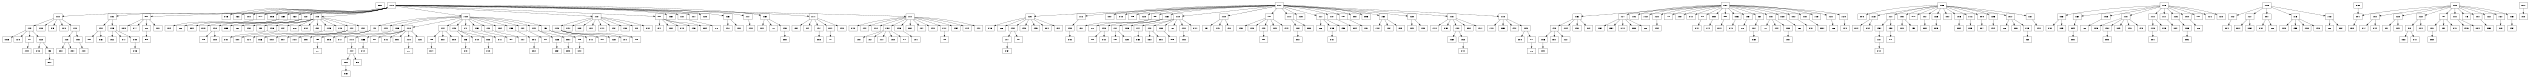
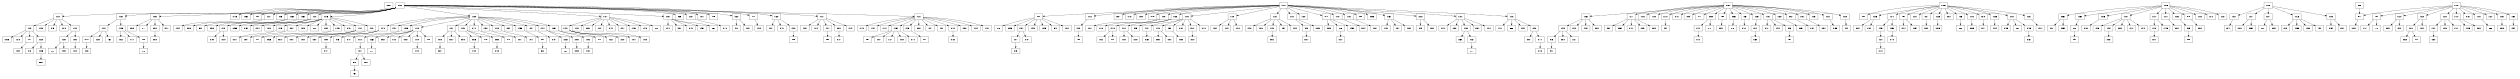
  digraph {
    fontname="Patrick Hand"
    node [fontname="Patrick Hand" shape=box]
    edge [fontname="Patrick Hand"]
    3087
    2728
    2742
    2738
    2937
    3175
    2958
    2967
    2871
    3045
    2850
    2952
    2831
    2765
    2730
    2731
    2806
    2959
    2896
    2971
    2893
    2854
    2741
    2759
    2771
    2746
    2799
    2790
    2915
    2910
    2749
    2824
    2795
    3020
    3111
    3068
    2976
    2928
    3040
    3042
    3073
    2860
    3055
    3157
    2837
    2949
    2865
    3041
    n49 [label=4070]
    3137
    2838
    2785
    3140
    2864
    2894
    2819
    2887
    2935
    2760
    2744
    2783
    3112
    2752
    2743
    2938
    2755
    2991
    2787
    2956
    2780
    2782
    3004
    2944
    3177
    2801
    2733
    2913
    3107
    2917
    2902
    3179
    2856
    3098
    3119
    2866
    2992
    2829
    2974
    3176
    2833
    2994
    2918
    2861
    3047
    2879
    3170
    2844
    2767
    2757
    2845
    3034
    2941
    2842
    3122
    2858
    2748
    2846
    2727
    2804
    2768
    3031
    3173
    2999
    2873
    2901
    2753
    2779
    2740
    2784
    2747
    2809
    2816
    2791
    2794
    3096
    3005
    2754
    2830
    2734
    2763
    3165
    3095
    2807
    2880
    2985
    3012
    2947
    2890
    2966
    3160
    2870
    2764
    2995
    2781
    2869
    2900
    3108
    2822
    3127
    2997
    2786
    2862
    2803
    2943
    2849
    2982
    2878
    2904
    3000
    3090
    3105
    2853
    3078
    2906
    2792
    2931
    2908
    2989
    2993
    2772
    3159
    2739
    3037
    2867
    2776
    3053
    2882
    2980
    2732
    2758
    2811
    2798
    2789
    2872
    3144
    2990
    3162
    3142
    3030
    2939
    3058
    2951
    2857
    2736
    2750
    3081
    2737
    2751
    2874
    2820
    2840
    2978
    2802
    3024
    2957
    3057
    3172
    3003
    3049
    2898
    3174
    3118
    3077
    3113
    3169
    2962
    3166
    2868
    2933
    3056
    3106
    3032
    3155
    2919
    2735
    3013
    2825
    2814
    2934
    2876
    2981
    2885
    3066
    2965
    2778
    3010
    2805
    2922
    2836
    3074
    3138
    2852
    2953
    2972
    2954
    3099
    3075
    3038
    3035
    3011
    2828
    3135
    3036
    3125
    2847
    2745
    3054
    2859
    2975
    2796
    2762
    2766
    2808
    2979
    2788
    2818
    2863
    3102
    3059
    3088
    3133
    2945
    2832
    3089
    2826
    2810
    2770
    2775
    3044
    2905
    3063
    2773
    2986
    2841
    3061
    2815
    2793
    3017
    3022
    3052
    3134
    3094
    2970
    2955
    2930
    2843
    3158
    3001
    2729
    2756
    3016
    2942
    2823
    2889
    2848
    2774
    3115
    2946
    2884
    2834
    2851
    3029
    3161
    3178
    3082
    2984
    2969
    2977
    2940
    3126
    2926
    2875
    3027
    3050
    3023
    3025
    2813
    2817
    2883
    2899
    2932
    2827
    2892
    3154
    2988
    3116
    3100
    3069
    3109
    2920
    3132
    3091
    2812
    3085
    3072
    3071
    2927
    3006
    2909
    3015
    3171
    2777
    2855
    3084
    3128
    3092
    2769
    2897
    2960
    3026
    3060
    3065
    3129
    3033
    3164
    2961
    2916
    3018
    3101
    2835
    3007
    2998
    3167
    2886
    2839
    2912
    2963
    3009
    3043
    3121
    2996
    2921
    2761
    2929
    3117
    2914
    3180
    2911
    3131
    3103
    2948
    3143
    2797
    2800
    3153
    3002
    3064
    2903
    2923
    3048
    3076
    3136
    2950
    2983
    3019
    3114
    2925
    3067
    2881
    3150
    2936
    2891
    3110
    3156
    3097
    3093
    3014
    3008
    3139
    3146
    3083
    3039
    2888
    3123
    2895
    3046
    2907
    2968
    2973
    3145
    3141
    2821
    3168
    3148
    3021
    3149
    3120
    3062
    3051
    3080
    3104
    3151
    3147
    3163
    2987
    3124
    3086
    2924
    2964
    3152
    2728 -> 2742
    2728 -> 2738
    2728 -> 2937
    2728 -> 3175
    2728 -> 2958
    2728 -> 2967
    2728 -> 2871
    2728 -> 3045
    2728 -> 2850
    2728 -> 2952
    2728 -> 2831
    2728 -> 2765
    2728 -> 2730
    2728 -> 2731
    2728 -> 2806
    2728 -> 2959
    2728 -> 2896
    2728 -> 2971
    2728 -> 2893
    2728 -> 2854
    2728 -> 2741
    2728 -> 2759
    2728 -> 2771
    2728 -> 2746
    2742 -> 2799
    2742 -> 2790
    2742 -> 2915
    2742 -> 2910
    2742 -> 2749
    2738 -> 2824
    2738 -> 2795
    2937 -> 3020
    2937 -> 3111
    2937 -> 3068
    2937 -> 2976
    2871 -> 2928
    2850 -> 3040
    2850 -> 3042
    2952 -> 3073
    2831 -> 2860
    2831 -> 3055
    2831 -> 3157
    2765 -> 2837
    2765 -> 2949
    2765 -> 2865
    2765 -> 3041
    2765 -> n49
    2765 -> 3137
    2765 -> 2838
    2765 -> 2785
    2765 -> 3140
    2765 -> 2864
    2765 -> 2894
    2730 -> 2819
    2730 -> 2887
    2730 -> 2935
    2730 -> 2760
    2730 -> 2744
    2730 -> 2783
    2730 -> 3112
    2730 -> 2752
    2730 -> 2743
    2730 -> 2938
    2730 -> 2755
    2730 -> 2991
    2730 -> 2787
    2730 -> 2956
    2731 -> 2780
    2731 -> 2782
    2731 -> 3004
    2731 -> 2944
    2731 -> 3177
    2731 -> 2801
    2731 -> 2733
    2731 -> 2913
    2731 -> 3107
    2806 -> 2917
    2806 -> 2902
    2806 -> 3179
    2806 -> 2856
    2806 -> 3098
    2896 -> 3119
    2854 -> 2866
    2854 -> 2992
    2741 -> 2829
    2759 -> 2974
    2759 -> 3176
    2759 -> 2833
    2771 -> 2994
    2771 -> 2918
    2771 -> 2861
    2771 -> 3047
    2771 -> 2879
    2746 -> 3170
    2746 -> 2844
    2746 -> 2767
    2746 -> 2757
    2746 -> 2845
    2746 -> 3034
    2746 -> 2941
    2746 -> 2842
    2746 -> 3122
    2746 -> 2858
    2746 -> 2748
    2746 -> 2846
    2799 -> 3025
    2799 -> 2813
    2799 -> 2817
    2799 -> 2883
    2749 -> 2899
    2749 -> 2932
+   2824 -> 2827
    2824 -> 2892
    2824 -> 3154
    2795 -> 2988
    2795 -> 3116
    2795 -> 3100
    3068 -> 3069
    2860 -> 3109
    2860 -> 2920
    2865 -> 3132
    3041 -> 3091
    2785 -> 2812
    2864 -> 3085
    2864 -> 3072
    2864 -> 3071
    2894 -> 2927
    2819 -> 3006
    2819 -> 2909
    2819 -> 3015
    2935 -> 3171
    2760 -> 2777
    2760 -> 2855
    2760 -> 3084
    2760 -> 3128
    2760 -> 3092
    2760 -> 2769
    2760 -> 2897
    2744 -> 2960
    2744 -> 3026
    2744 -> 3060
    2783 -> 3065
    2783 -> 3129
    2783 -> 3033
    3112 -> 3164
    2752 -> 2961
    2743 -> 2916
    2755 -> 3018
    2991 -> 3101
    2787 -> 2835
    2787 -> 3007
    2956 -> 2998
    2956 -> 3167
    2780 -> 2886
    2780 -> 2839
    2780 -> 2912
    2780 -> 2963
    2833 -> 3009
    2861 -> 3043
    3047 -> 3121
    2757 -> 2996
    2757 -> 2921
    2757 -> 2761
    2757 -> 2929
    2757 -> 3117
    2845 -> 2914
    3122 -> 3180
    2727 -> 2804
    2727 -> 2768
    2727 -> 3031
    2727 -> 3173
    2727 -> 2999
    2727 -> 2873
    2727 -> 2901
    2727 -> 2753
    2727 -> 2779
    2727 -> 2740
    2727 -> 2784
    2727 -> 2747
    2727 -> 2809
    2727 -> 2816
    2727 -> 2791
    2727 -> 2794
    2727 -> 3096
    2727 -> 3005
    2727 -> 2754
    2727 -> 2830
    2727 -> 2734
    2727 -> 2763
    2804 -> 3165
    2804 -> 3095
    2804 -> 2807
    2804 -> 2880
    2804 -> 2985
    2804 -> 3012
    2804 -> 2947
    2768 -> 2890
    2901 -> 2966
    2901 -> 3160
    2753 -> 2870
    2753 -> 2764
    2753 -> 2995
    2779 -> 2781
    2779 -> 2869
    2779 -> 2900
    2779 -> 3108
    2779 -> 2822
    2779 -> 3127
    2740 -> 2997
    2740 -> 2786
    2740 -> 2862
    2784 -> 2803
    2784 -> 2943
    2784 -> 2849
    2784 -> 2982
    2784 -> 2878
    2747 -> 2904
    2747 -> 3000
    2816 -> 3090
    2816 -> 3105
    2816 -> 2853
    2791 -> 3078
    2794 -> 2906
    2754 -> 2792
    2754 -> 2931
    2754 -> 2908
    2830 -> 2989
    2830 -> 2993
    2734 -> 2772
    2734 -> 3159
    2734 -> 2739
    2734 -> 3037
    2734 -> 2867
    2763 -> 2776
    2763 -> 3053
    2763 -> 2882
    2763 -> 2980
    2807 -> 2911
    2807 -> 3131
    2890 -> 3103
    2870 -> 2948
    2870 -> 3143
    2764 -> 2797
    2764 -> 2800
    2781 -> 3153
    2869 -> 3002
    2869 -> 3064
    2900 -> 2903
    2822 -> 2923
    2849 -> 3048
    2904 -> 3076
    3105 -> 3136
    2739 -> 2950
    2739 -> 2983
    2980 -> 3019
    2980 -> 3114
    2732 -> 2758
    2732 -> 2811
    2732 -> 2798
    2732 -> 2789
    2732 -> 2872
    2732 -> 3144
    2732 -> 2990
    2732 -> 3162
-   2732 -> 3142
+   3030 -> 3142
    2732 -> 3030
    2732 -> 2939
    2732 -> 3058
    2732 -> 2951
    2732 -> 2857
    2732 -> 2736
    2732 -> 2750
    2732 -> 3081
    2732 -> 2737
    2732 -> 2751
    2732 -> 2874
    2732 -> 2820
    2758 -> 2840
    2758 -> 2978
    2758 -> 2802
    2758 -> 3024
    2811 -> 2957
    2811 -> 3057
    2811 -> 3172
    2811 -> 3003
    2811 -> 3049
    2872 -> 2898
    3142 -> 3174
    3030 -> 3118
    2939 -> 3077
    3058 -> 3113
    2951 -> 3169
    2857 -> 2962
    2736 -> 3166
    2736 -> 2868
    2736 -> 2933
    2750 -> 3056
    3081 -> 3106
    2737 -> 3032
    2874 -> 3155
    2820 -> 2919
    2840 -> 2925
    2840 -> 3067
    2840 -> 2881
    2962 -> 3150
    2933 -> 2936
    2735 -> 3013
    2735 -> 2825
    2735 -> 2814
    2735 -> 2934
    2735 -> 2876
    2735 -> 2981
    2735 -> 2885
    2735 -> 3066
    2735 -> 2965
    2735 -> 2778
    2735 -> 3010
    2735 -> 2805
    2735 -> 2922
    2735 -> 2836
    2825 -> 3074
    2825 -> 3138
    2814 -> 2852
    2814 -> 2953
    2934 -> 2972
    2934 -> 2954
    2981 -> 3099
    2885 -> 3075
    2965 -> 3038
    2778 -> 3035
    3010 -> 3011
    2805 -> 2828
    2922 -> 3135
    2922 -> 3036
    2922 -> 3125
    2836 -> 2847
    2852 -> 2891
    2953 -> 3110
    3125 -> 3156
    2745 -> 3054
    2745 -> 2859
    2745 -> 2975
    2745 -> 2796
    2745 -> 2762
    2745 -> 2766
    2745 -> 2808
    2745 -> 2979
    2745 -> 2788
    2745 -> 2818
    2745 -> 2863
    3054 -> 3102
    3054 -> 3059
    2859 -> 3088
    2975 -> 3133
    2796 -> 2945
    2796 -> 2832
    2796 -> 3089
    2796 -> 2826
    2796 -> 2810
    2762 -> 2770
    2762 -> 2775
    2766 -> 3044
    2808 -> 2905
    2979 -> 3063
    3088 -> 3097
    2832 -> 3093
    2770 -> 3014
    2905 -> 3008
    2773 -> 2986
    2773 -> 2841
    2773 -> 3061
    2773 -> 2815
    2773 -> 2793
    2986 -> 3017
    2841 -> 3022
    2841 -> 3052
    3061 -> 3134
    3061 -> 3094
    2815 -> 2970
    2815 -> 2955
    2815 -> 2930
    2815 -> 2843
    2793 -> 3158
    2793 -> 3001
    2729 -> 2756
    2729 -> 3016
    2729 -> 2942
    2729 -> 2823
    2729 -> 2889
    2729 -> 2848
    2729 -> 2774
    2729 -> 3115
    2729 -> 2946
    2729 -> 2884
    2729 -> 2834
    2756 -> 2851
    3016 -> 3029
    2942 -> 3161
    2942 -> 3178
    2823 -> 3082
    2823 -> 2984
    2889 -> 2969
    2889 -> 2977
    2848 -> 2940
    2848 -> 3126
    2848 -> 2926
    2774 -> 2875
    2774 -> 3027
    2946 -> 3050
    2834 -> 3023
    2969 -> 3146
    2969 -> 3083
    2926 -> 3039
    2817 -> 2888
    2883 -> 3123
    2883 -> 2895
    2899 -> 3046
    2899 -> 2907
    2932 -> 2968
    2827 -> 2973
    3100 -> 3145
    2909 -> 3141
    2777 -> 2821
    2855 -> 3168
    2769 -> 3148
    2960 -> 3021
    3065 -> 3149
    3033 -> 3120
    3018 -> 3062
    2835 -> 3051
    3007 -> 3080
    2998 -> 3104
    2911 -> 3151
    2983 -> 3147
    3114 -> 3163
    2925 -> 2987
    2891 -> 3124
    3139 -> 3016
    2895 -> 3086
    2821 -> 2924
    2821 -> 2964
    2924 -> 3152
  }
